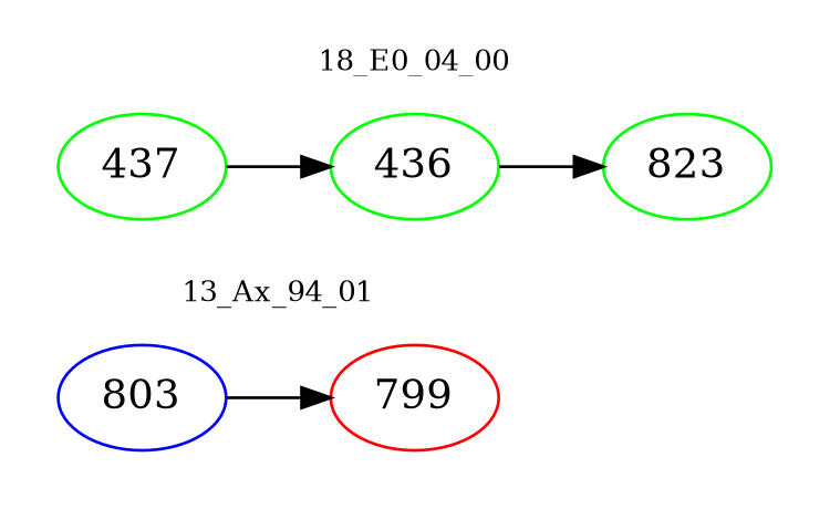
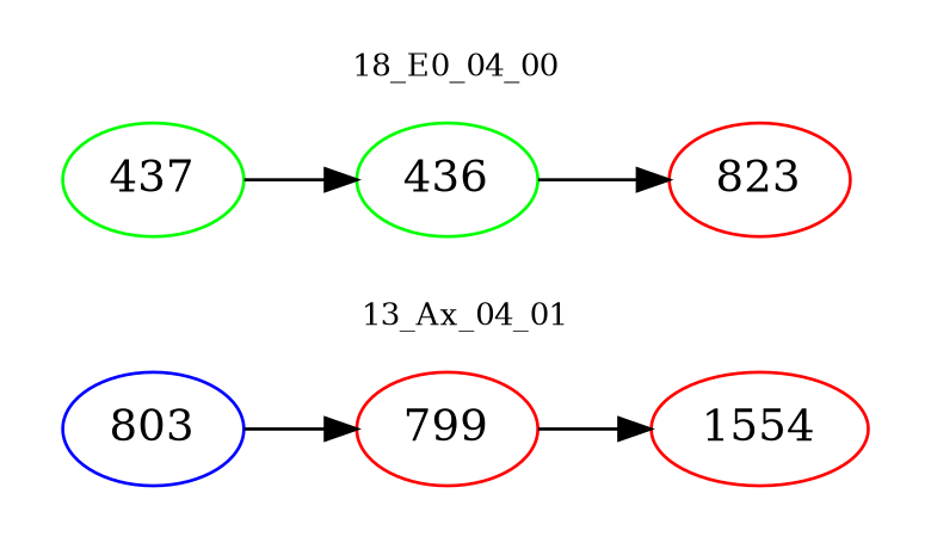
  digraph {
    rankdir=LR
    node [color=red]
    edge [color=black]
    n1 [color=blue label=803]
    n2 [label=799]
+   n3 [label=1554]
    n4 [color=green label=437]
    n5 [color=green label=436]
-   n6 [color=green label=823]
+   n6 [label=823]
    subgraph cluster_1 {
      color=white
      fontsize=10
-     label="13_Ax_94_01"
+     label="13_Ax_04_01"
      n1
      n2
+     n3
    }
    subgraph cluster_2 {
      color=white
      fontsize=10
      label="18_E0_04_00"
      n4
      n5
      n6
    }
    n1 -> n2
+   n2 -> n3
    n4 -> n5
    n5 -> n6
  }
